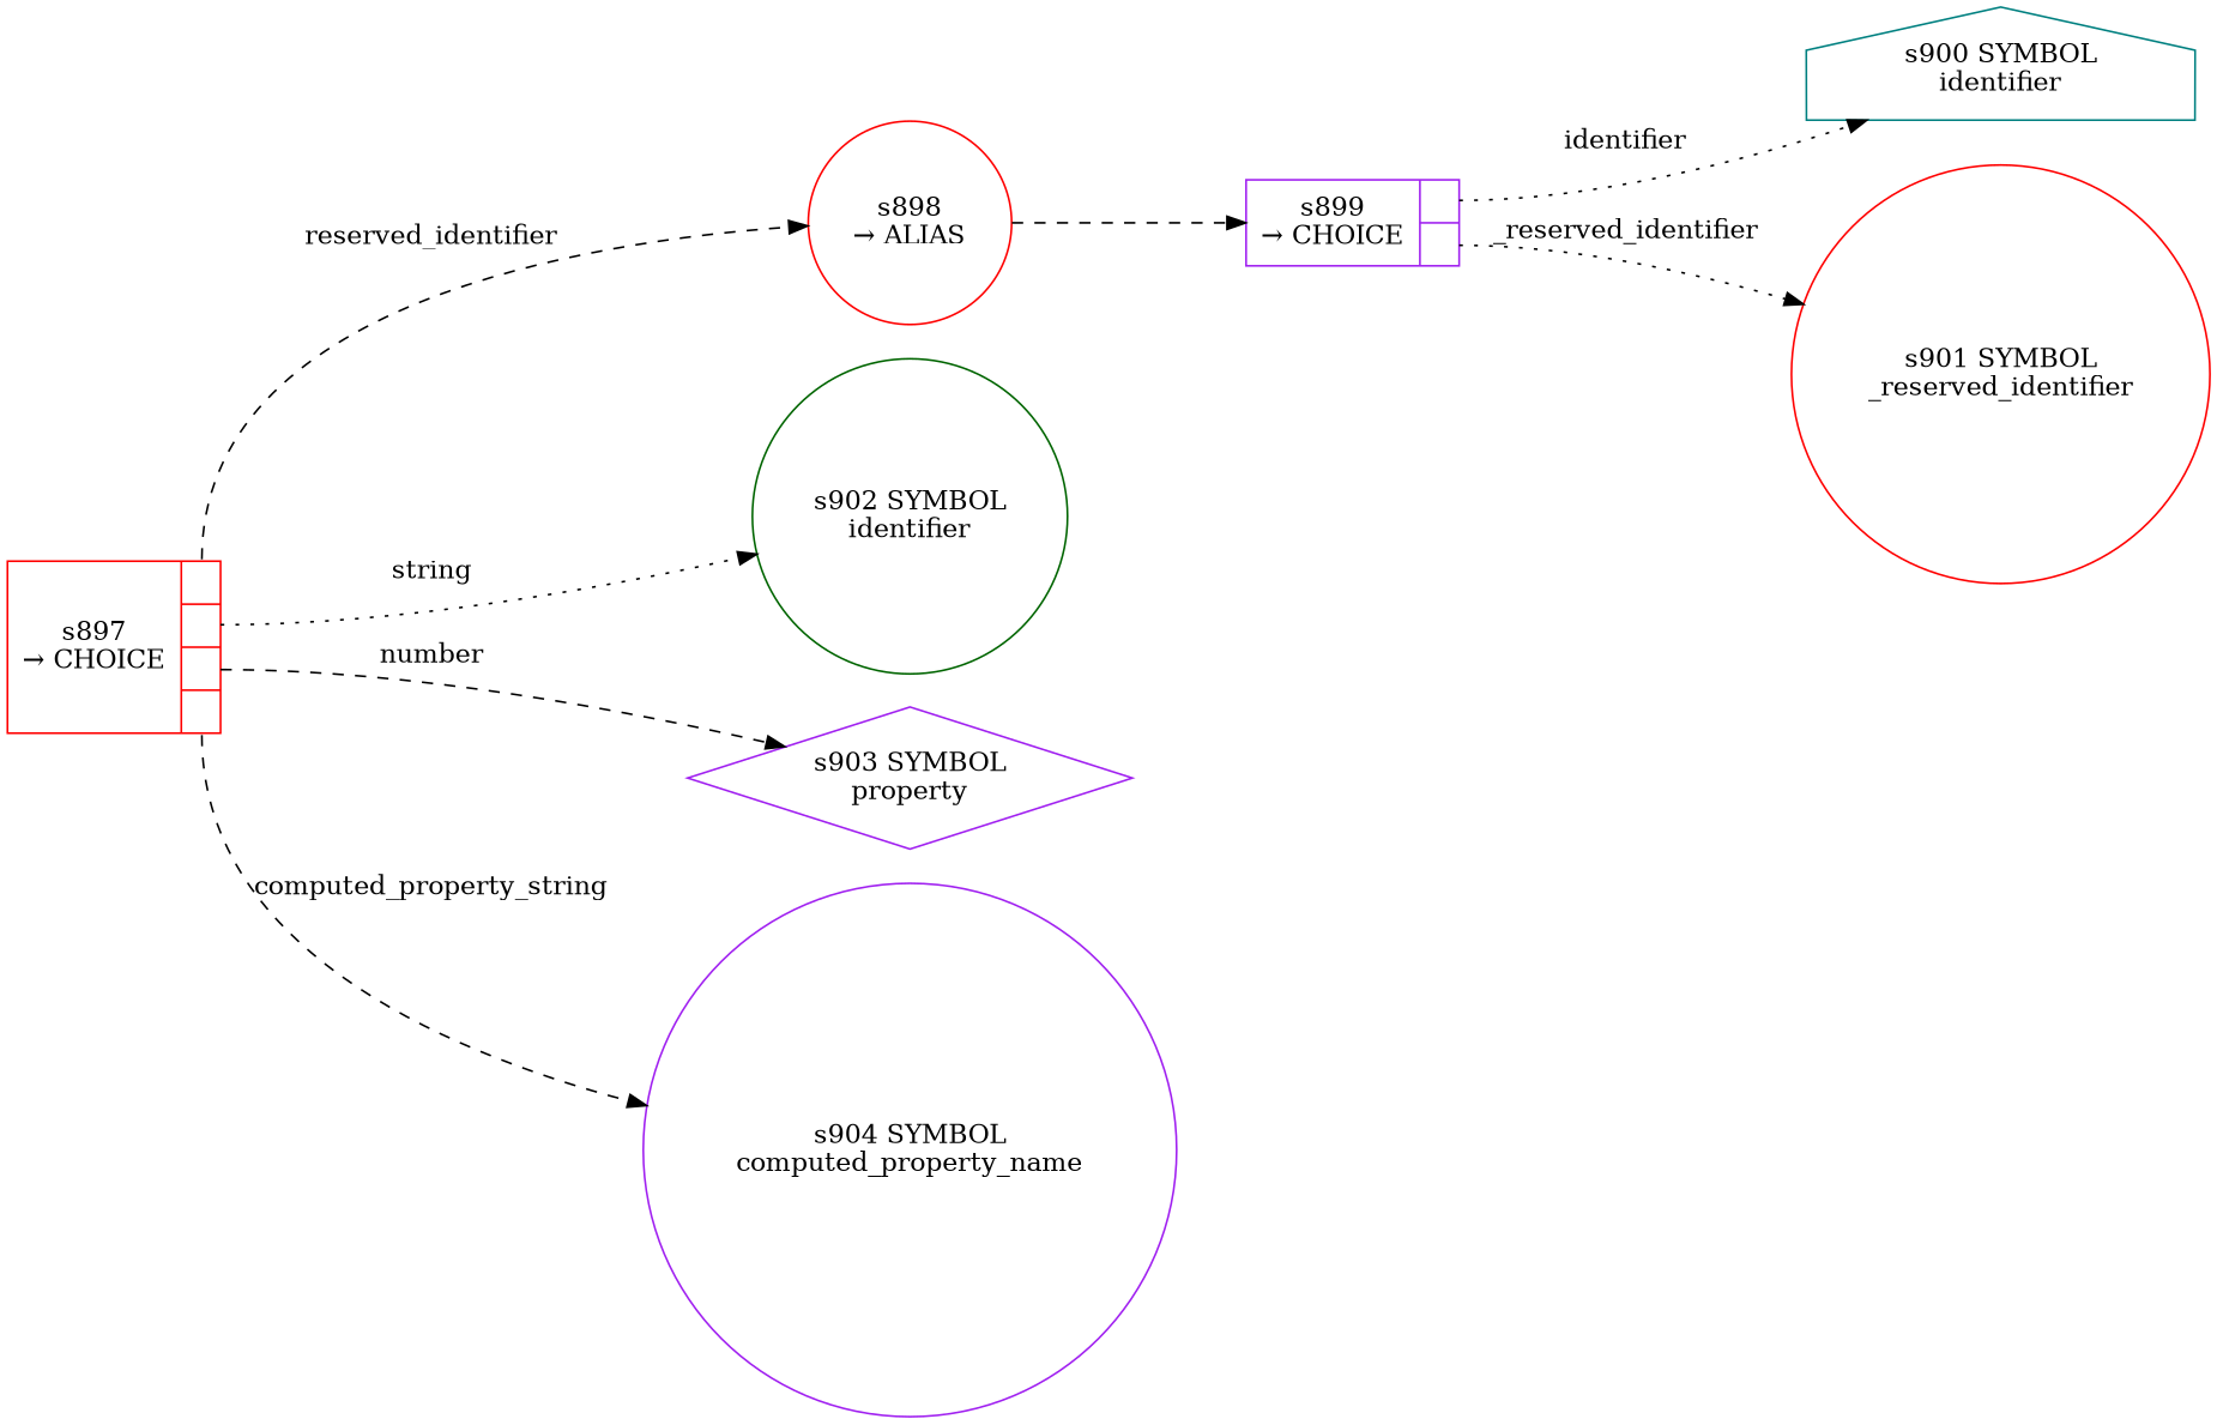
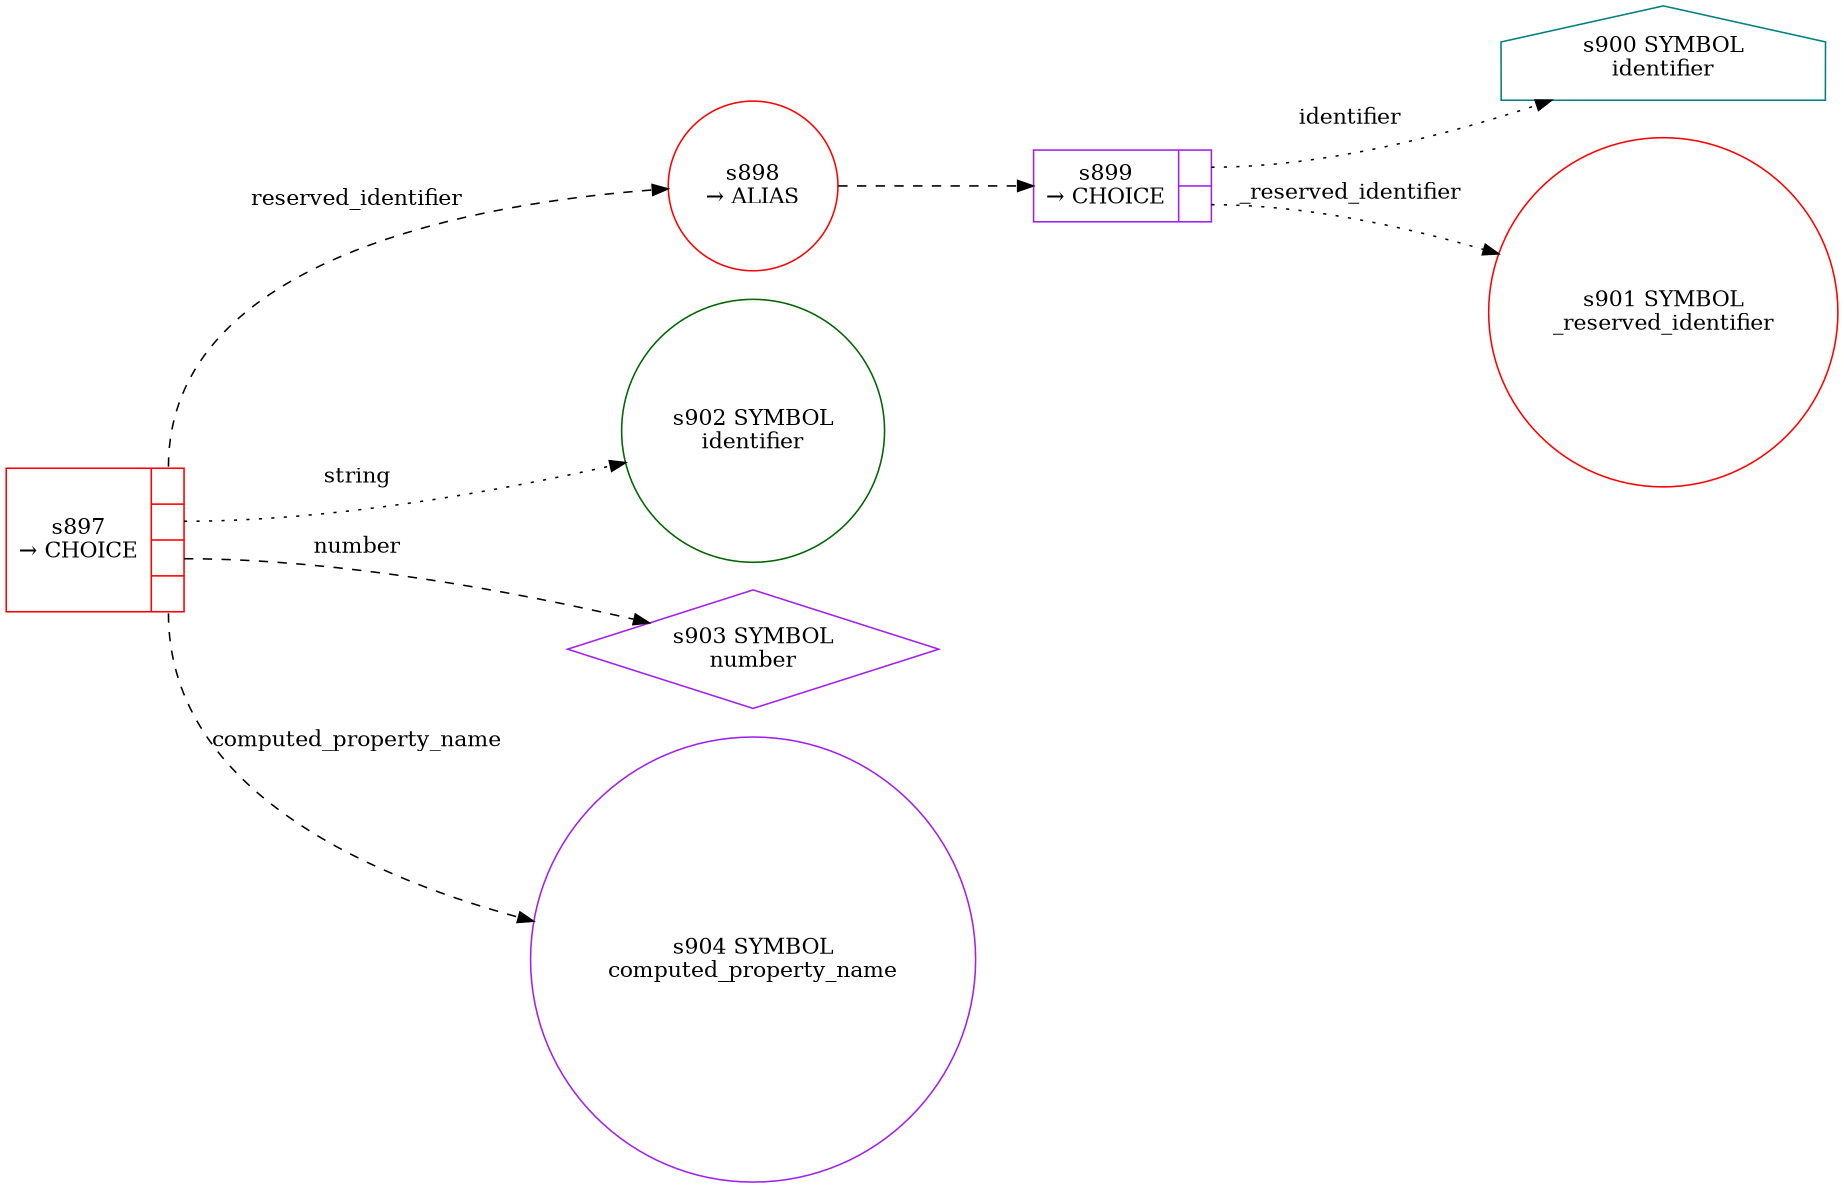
  digraph {
    rankdir=LR
    node [color=red shape=circle]
    edge [style=dashed tailport=p0]
    n1 [fixedsize=false label="{s897\n&rarr; CHOICE|{<p0>|<p1>|<p2>|<p3>}}" peripheries=1 shape=record]
    n2 [fixedsize=false label="s898\n&rarr; ALIAS" peripheries=1]
    n3 [color=darkgreen label="s902 SYMBOL\nidentifier"]
-   n4 [color=purple label="s903 SYMBOL\nproperty" shape=diamond]
+   n4 [color=purple label="s903 SYMBOL\nnumber" shape=diamond]
    n5 [color=purple label="s904 SYMBOL\ncomputed_property_name"]
    n6 [color=purple fixedsize=false label="{s899\n&rarr; CHOICE|{<p0>|<p1>}}" peripheries=1 shape=record]
    n7 [color=teal label="s900 SYMBOL\nidentifier" shape=house]
    n8 [label="s901 SYMBOL\n_reserved_identifier"]
    n1 -> n2 [label=reserved_identifier]
    n1 -> n3 [label=string style=dotted tailport=p1]
    n1 -> n4 [label=number tailport=p2]
-   n1 -> n5 [label=computed_property_string tailport=p3]
+   n1 -> n5 [label=computed_property_name tailport=p3]
    n2 -> n6
    n6 -> n7 [label=identifier style=dotted]
    n6 -> n8 [label=_reserved_identifier style=dotted tailport=p1]
  }
